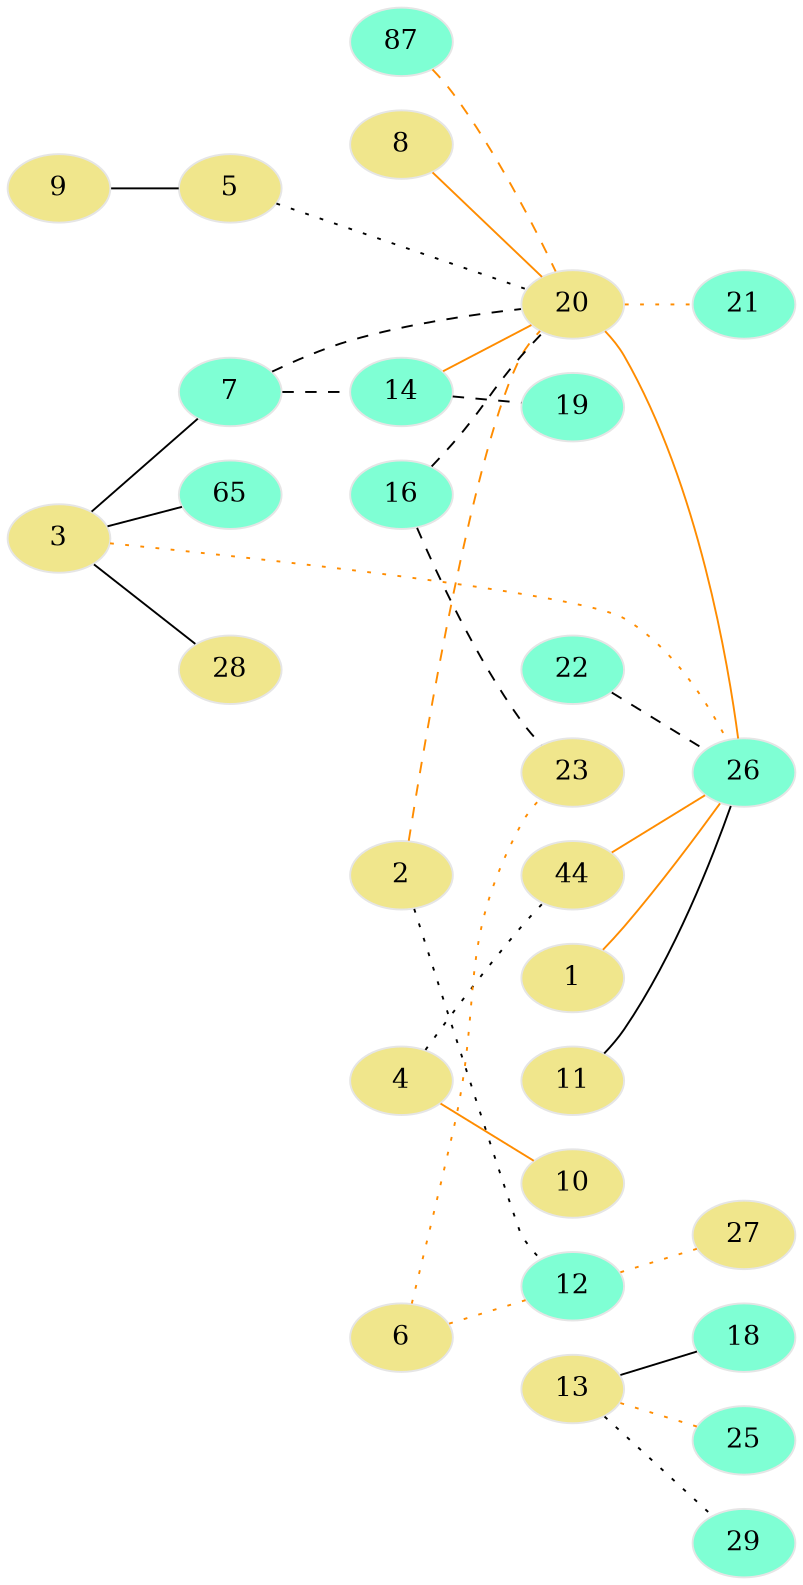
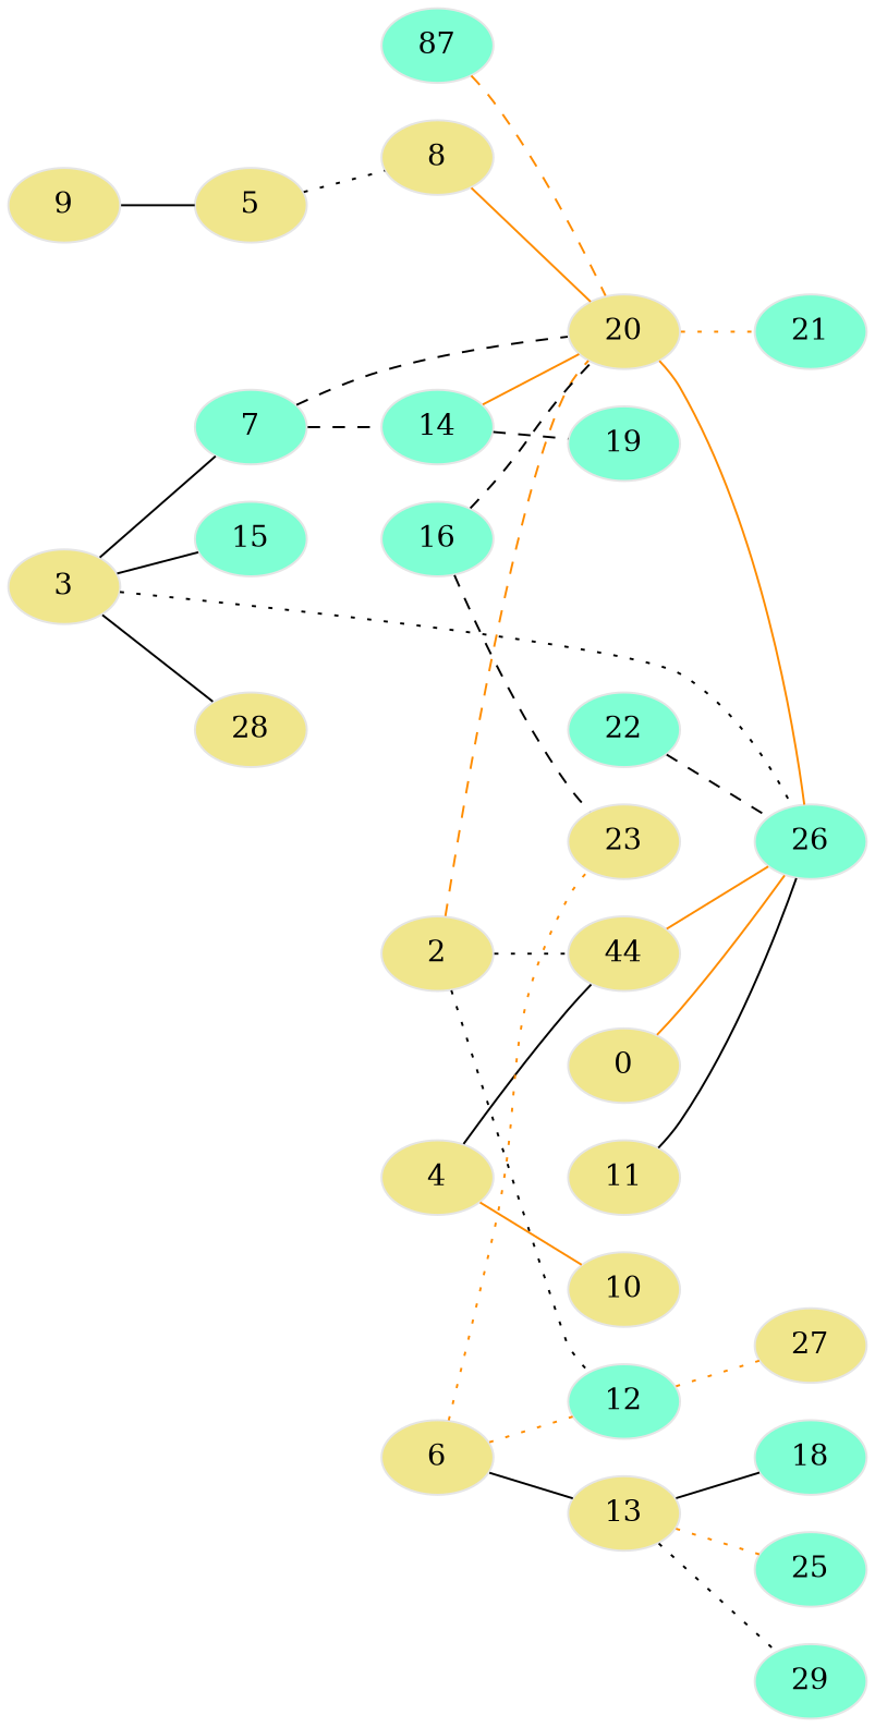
  graph {
    rankdir=LR
    node [color=gray90 fillcolor=khaki style=filled]
    edge [color=black style=solid weight=1.0]
    26 [fillcolor=aquamarine]
-   1
+   1 [label=0]
    12 [fillcolor=aquamarine]
    2
    20
    n6 [label=44]
    27
    21 [fillcolor=aquamarine]
    3
    7 [fillcolor=aquamarine]
-   15 [fillcolor=aquamarine label=65]
+   15 [fillcolor=aquamarine]
    28
    14 [fillcolor=aquamarine]
    4
    10
    5
    6
    13
    23
    18 [fillcolor=aquamarine]
    25 [fillcolor=aquamarine]
    29 [fillcolor=aquamarine]
    19 [fillcolor=aquamarine]
    8
    9
    11
    16 [fillcolor=aquamarine]
    n28 [fillcolor=aquamarine label=87]
    22 [fillcolor=aquamarine]
    1 -- 26 [color=darkorange]
    12 -- 27 [color=darkorange style=dotted]
    2 -- 12 [style=dotted]
    2 -- 20 [color=darkorange style=dashed]
+   2 -- n6 [style=dotted]
    20 -- 26 [color=darkorange]
    20 -- 21 [color=darkorange style=dotted]
    n6 -- 26 [color=darkorange]
-   3 -- 26 [color=darkorange style=dotted]
+   3 -- 26 [style=dotted]
    3 -- 7
    3 -- 15
    3 -- 28
    7 -- 20 [style=dashed]
    7 -- 14 [style=dashed]
    14 -- 20 [color=darkorange]
    14 -- 19 [style=dashed]
-   4 -- n6 [style=dotted]
+   4 -- n6
    4 -- 10 [color=darkorange]
-   5 -- 20 [style=dotted]
+   5 -- 8 [style=dotted]
    6 -- 12 [color=darkorange style=dotted]
+   6 -- 13 [weight=2.0]
    6 -- 23 [color=darkorange style=dotted]
    13 -- 18
    13 -- 25 [color=darkorange style=dotted]
    13 -- 29 [style=dotted]
    8 -- 20 [color=darkorange]
    9 -- 5
    11 -- 26
    16 -- 20 [style=dashed]
    16 -- 23 [style=dashed]
    n28 -- 20 [color=darkorange style=dashed]
    22 -- 26 [style=dashed]
  }
